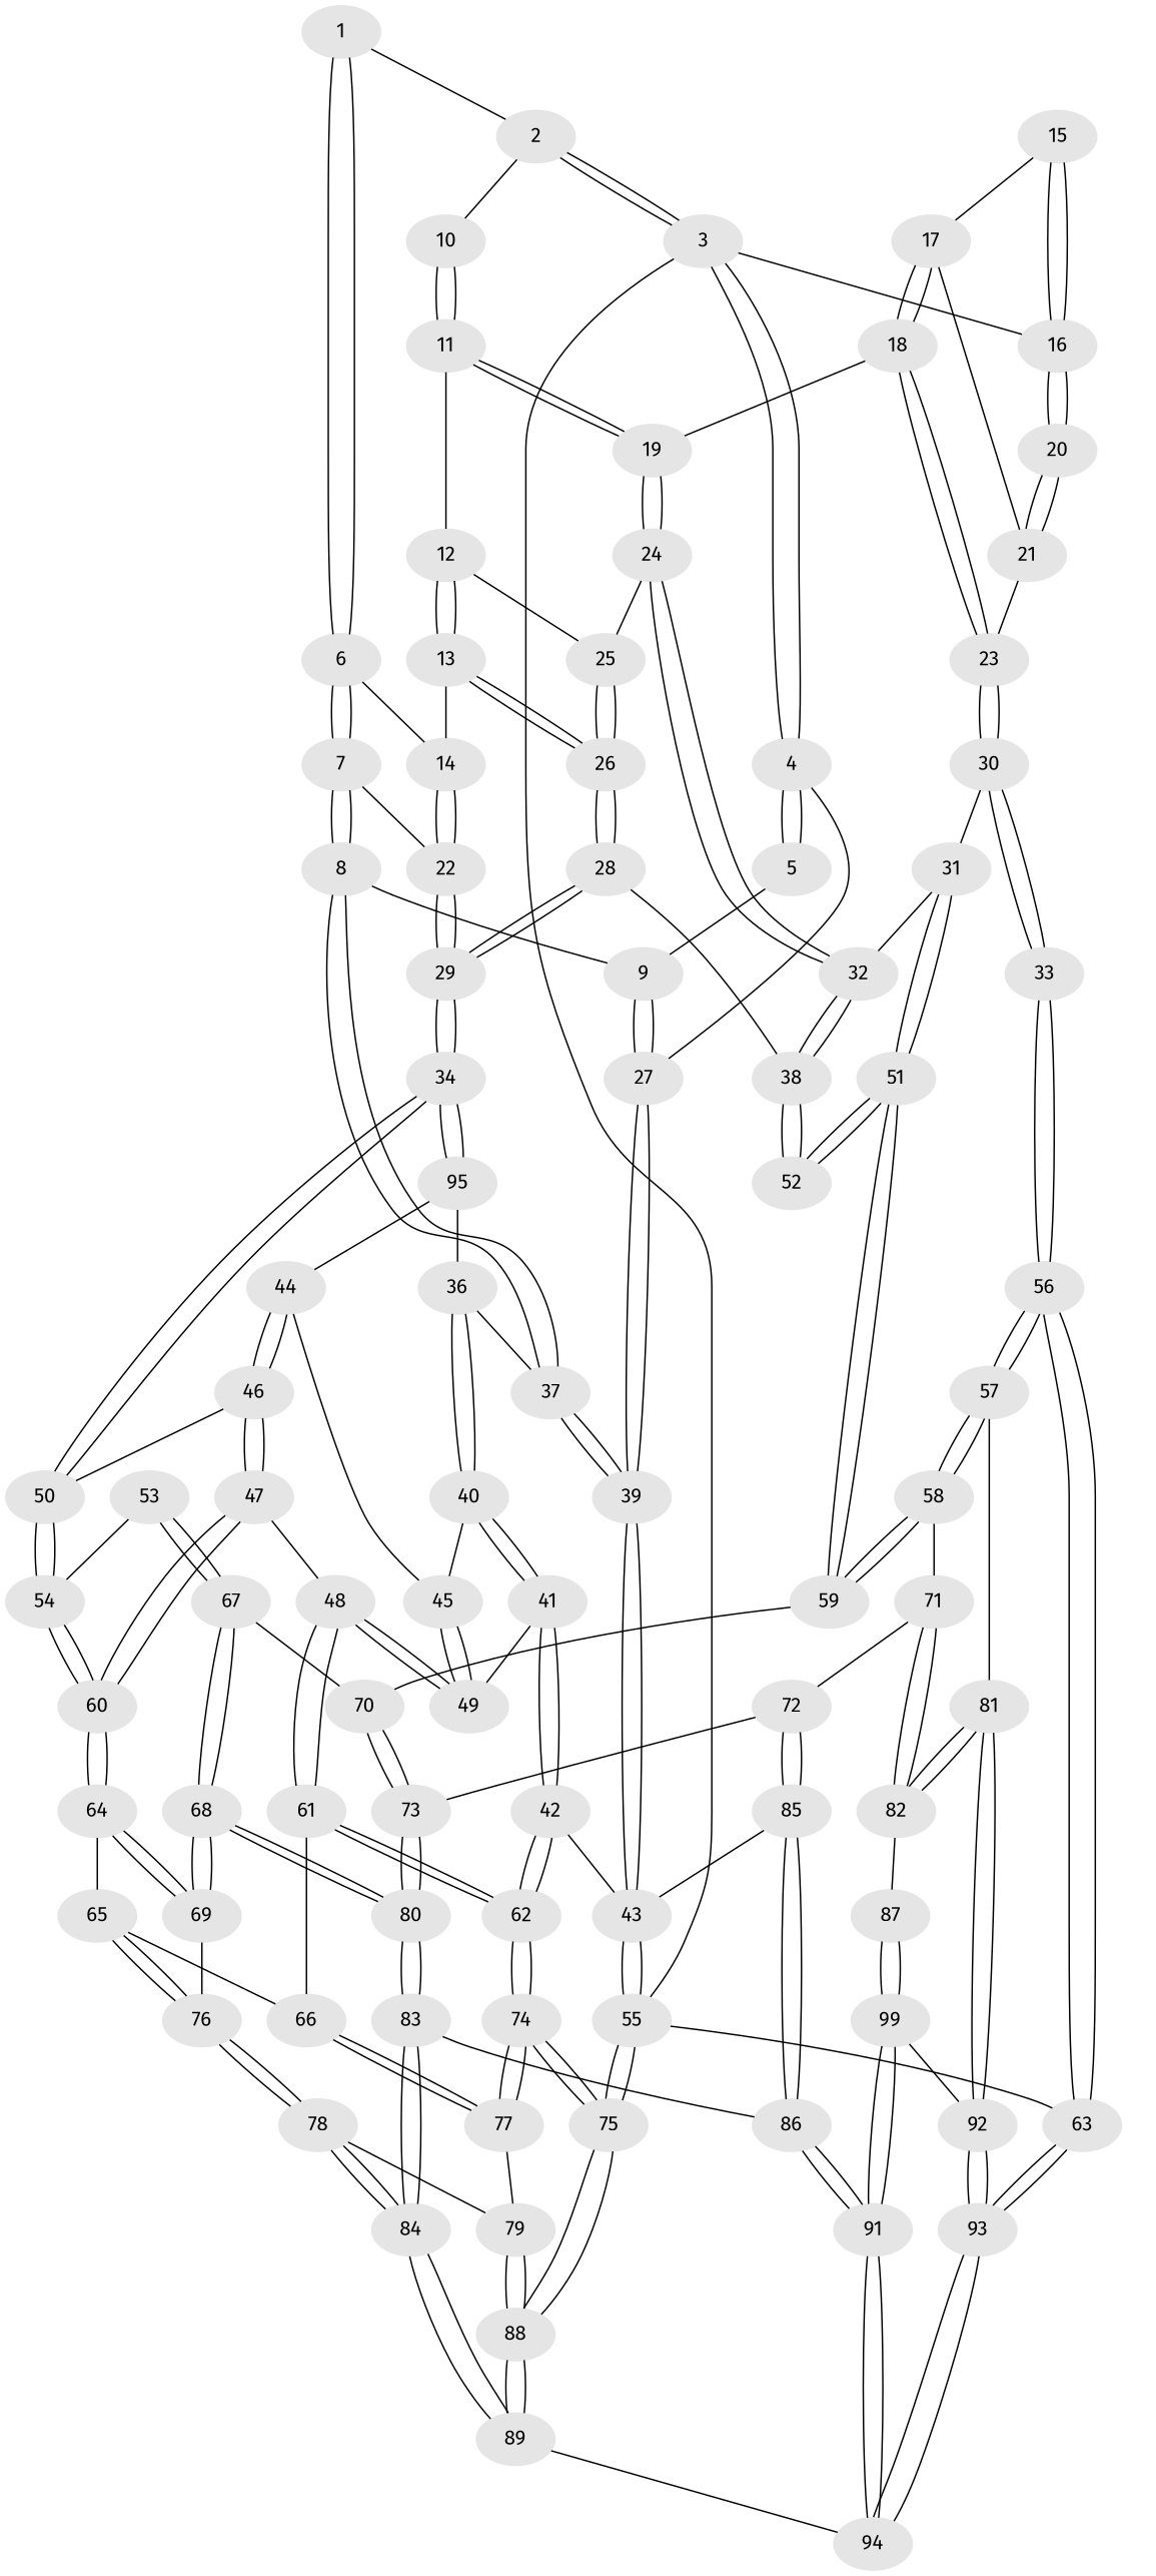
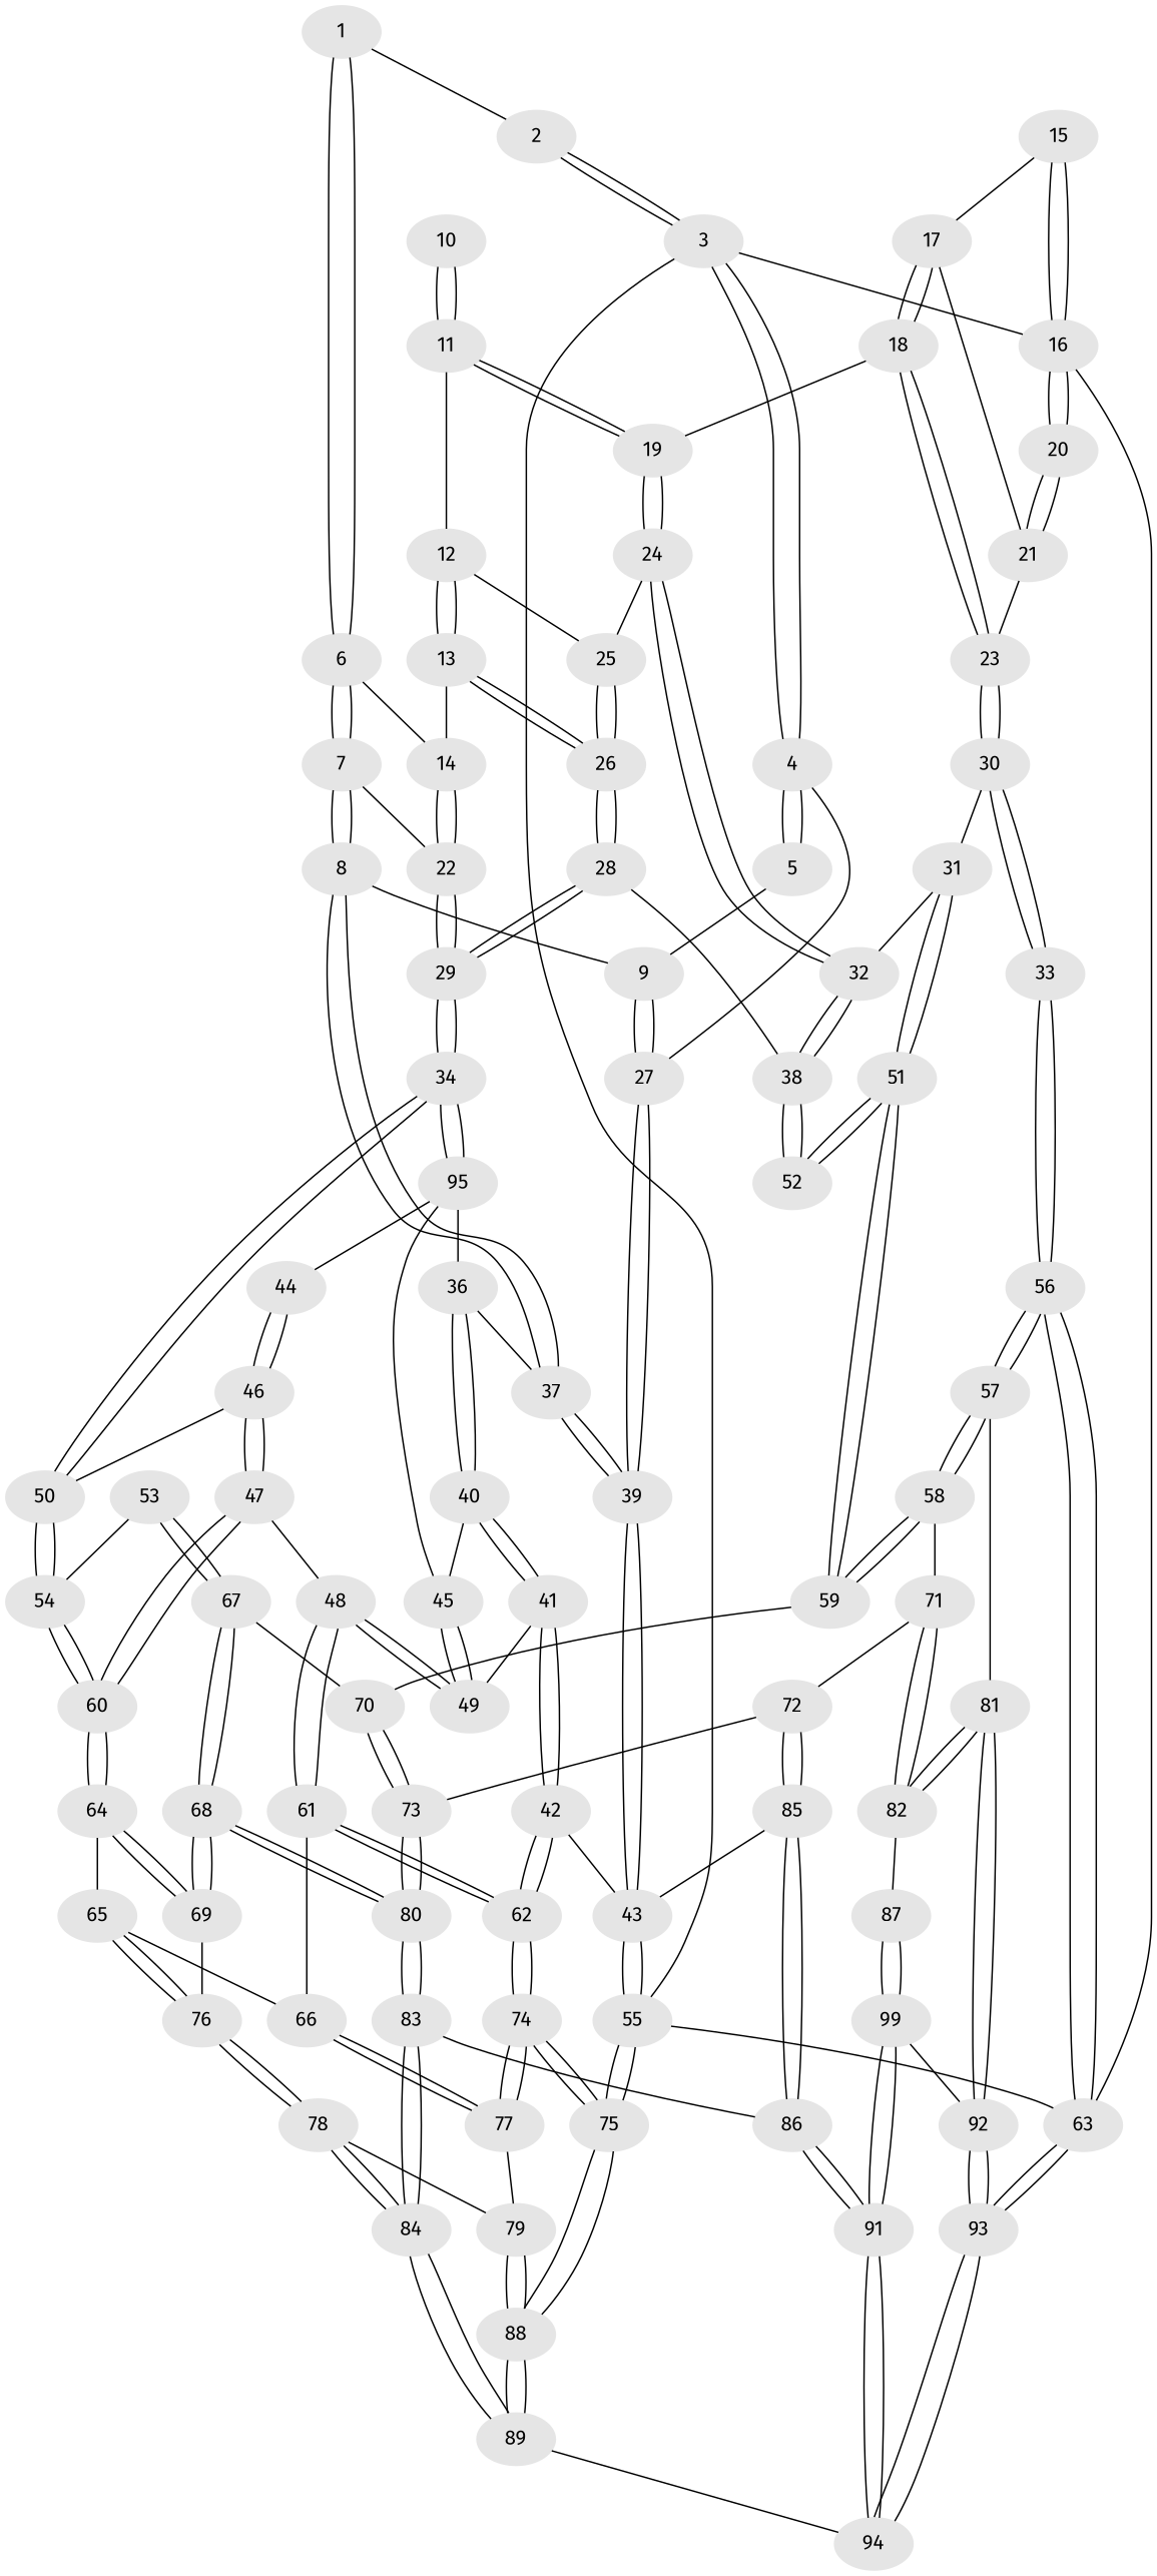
  graph {
    fontname="Fira Sans"
    node [color=gray90 fontname="Fira Sans" style=filled]
    edge [fontname="Fira Sans"]
    1
    2
    6
    3
    10
    7
    14
    4
    16
    55
    11
    5
    27
    20
    63
    75
    9
    39
    8
    22
    37
    29
    12
    19
    15
    17
    13
    25
    24
    26
    28
    18
    21
    93
    23
    30
    32
    33
    56
    34
    31
    38
    43
    52
    n45 [label=95]
    50
    51
    59
    57
    36
    44
    54
    40
    45
    46
    41
    42
    49
    62
    74
    47
    48
    60
    61
    64
    66
    70
    53
    67
    68
    88
    58
    81
    71
    82
    92
    72
    73
    65
    69
    77
    94
    76
    78
    79
    80
    83
    85
    87
    86
    89
    84
    n93 [label=99]
    91
    1 -- 2
    1 -- 6
    1 -- 6
    2 -- 3
    2 -- 3
-   2 -- 10
    6 -- 7
    6 -- 7
    6 -- 14
    3 -- 4
    3 -- 4
    3 -- 16
    3 -- 55
    10 -- 11
    10 -- 11
    7 -- 8
    7 -- 8
    7 -- 22
    14 -- 22
    14 -- 22
    4 -- 5
    4 -- 5
    4 -- 27
    16 -- 20
    16 -- 20
+   16 -- 63
    55 -- 63
    55 -- 75
    55 -- 75
    11 -- 12
    11 -- 19
    11 -- 19
    5 -- 9
    27 -- 39
    27 -- 39
    20 -- 21
    20 -- 21
    63 -- 93
    63 -- 93
    75 -- 88
    75 -- 88
    9 -- 27
    9 -- 27
    39 -- 43
    39 -- 43
    8 -- 9
    8 -- 37
    8 -- 37
    22 -- 29
    22 -- 29
    37 -- 39
    37 -- 39
    29 -- 34
    29 -- 34
    12 -- 13
    12 -- 13
    12 -- 25
    19 -- 24
    19 -- 24
    15 -- 16
    15 -- 16
    15 -- 17
    17 -- 18
    17 -- 18
    17 -- 21
    13 -- 14
    13 -- 26
    13 -- 26
    25 -- 26
    25 -- 26
    24 -- 25
    24 -- 32
    24 -- 32
    26 -- 28
    26 -- 28
    28 -- 29
    28 -- 29
    28 -- 38
    18 -- 19
    18 -- 23
    18 -- 23
    21 -- 23
    93 -- 94
    93 -- 94
    23 -- 30
    23 -- 30
    30 -- 33
    30 -- 33
    30 -- 31
    32 -- 38
    32 -- 38
    33 -- 56
    33 -- 56
    56 -- 63
    56 -- 63
    56 -- 57
    56 -- 57
    34 -- n45
    34 -- n45
    34 -- 50
    34 -- 50
    31 -- 32
    31 -- 51
    31 -- 51
    38 -- 52
    38 -- 52
    43 -- 55
    43 -- 55
    n45 -- 36
    n45 -- 44
    50 -- 54
    50 -- 54
    51 -- 52
    51 -- 52
    51 -- 59
    51 -- 59
    59 -- 70
    57 -- 58
    57 -- 58
    57 -- 81
    36 -- 37
    36 -- 40
    36 -- 40
-   44 -- 45
+   n45 -- 45
    44 -- 46
    44 -- 46
    54 -- 60
    54 -- 60
    40 -- 45
    40 -- 41
    40 -- 41
    45 -- 49
    45 -- 49
    46 -- 50
    46 -- 47
    46 -- 47
    41 -- 42
    41 -- 42
    41 -- 49
    42 -- 43
    42 -- 62
    42 -- 62
    62 -- 74
    62 -- 74
    74 -- 75
    74 -- 75
    74 -- 77
    74 -- 77
    47 -- 48
    47 -- 60
    47 -- 60
    48 -- 49
    48 -- 49
    48 -- 61
    48 -- 61
    60 -- 64
    60 -- 64
    61 -- 62
    61 -- 62
    61 -- 66
    64 -- 65
    64 -- 69
    64 -- 69
    66 -- 77
    66 -- 77
    70 -- 73
    70 -- 73
    53 -- 54
    53 -- 67
    53 -- 67
    67 -- 70
    67 -- 68
    67 -- 68
    68 -- 69
    68 -- 69
    68 -- 80
    68 -- 80
    88 -- 89
    88 -- 89
    58 -- 59
    58 -- 59
    58 -- 71
    81 -- 82
    81 -- 82
    81 -- 92
    81 -- 92
    71 -- 82
    71 -- 82
    71 -- 72
    82 -- 87
    92 -- 93
    92 -- 93
    72 -- 73
    72 -- 85
    72 -- 85
    73 -- 80
    73 -- 80
    65 -- 66
    65 -- 76
    65 -- 76
    69 -- 76
    77 -- 79
    76 -- 78
    76 -- 78
    78 -- 79
    78 -- 84
    78 -- 84
    79 -- 88
    79 -- 88
    80 -- 83
    80 -- 83
    83 -- 86
    83 -- 84
    83 -- 84
    85 -- 43
    85 -- 86
    85 -- 86
    87 -- n93
    87 -- n93
    86 -- 91
    86 -- 91
    89 -- 94
    84 -- 89
    84 -- 89
    n93 -- 92
    n93 -- 91
    n93 -- 91
    91 -- 94
    91 -- 94
  }
